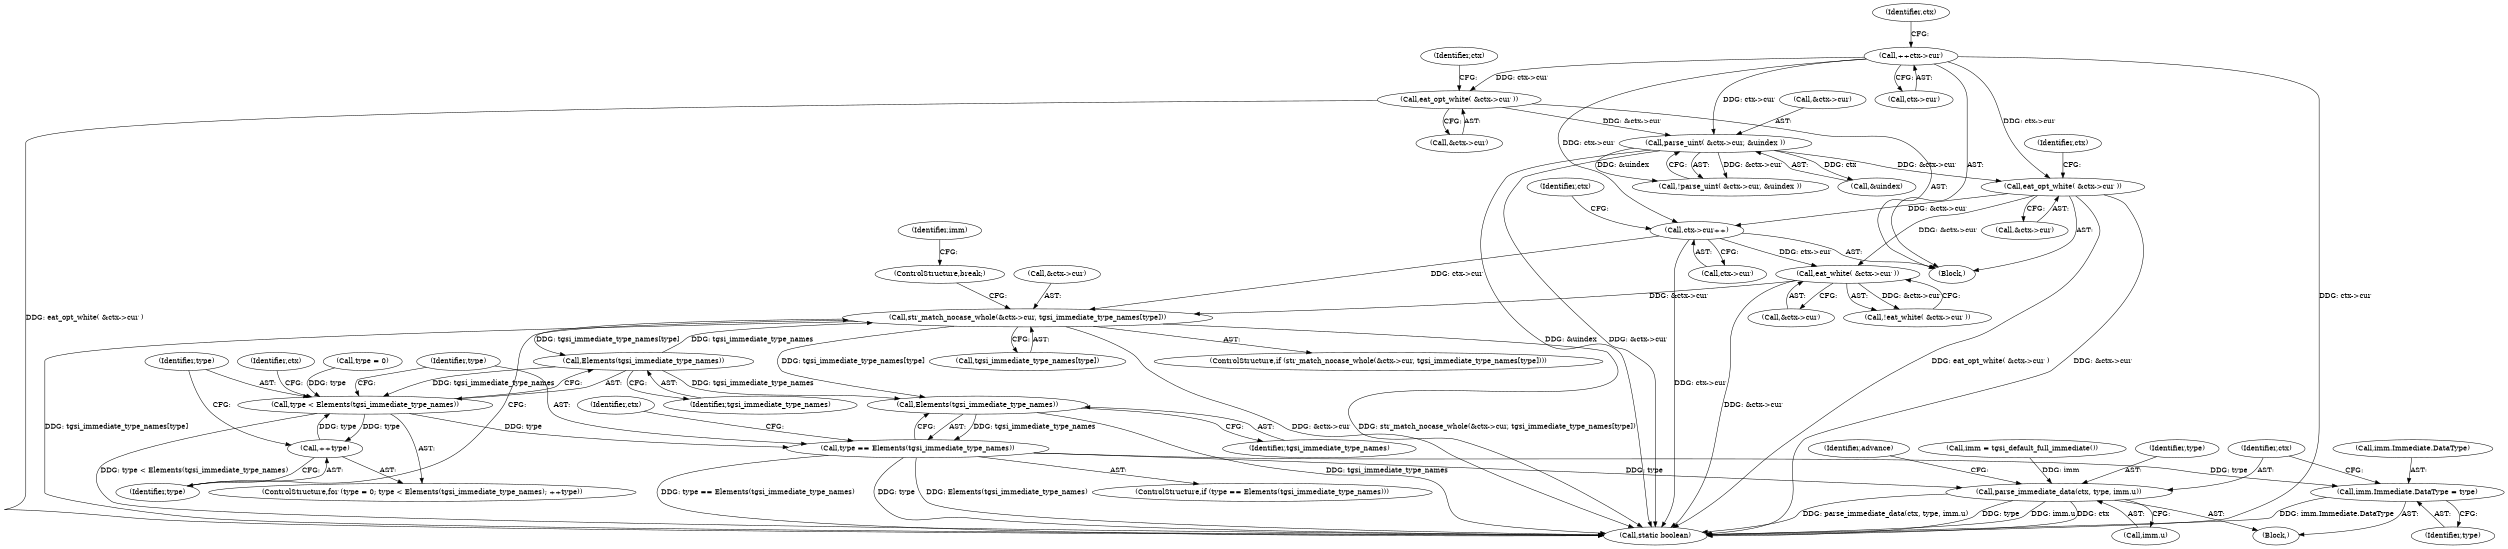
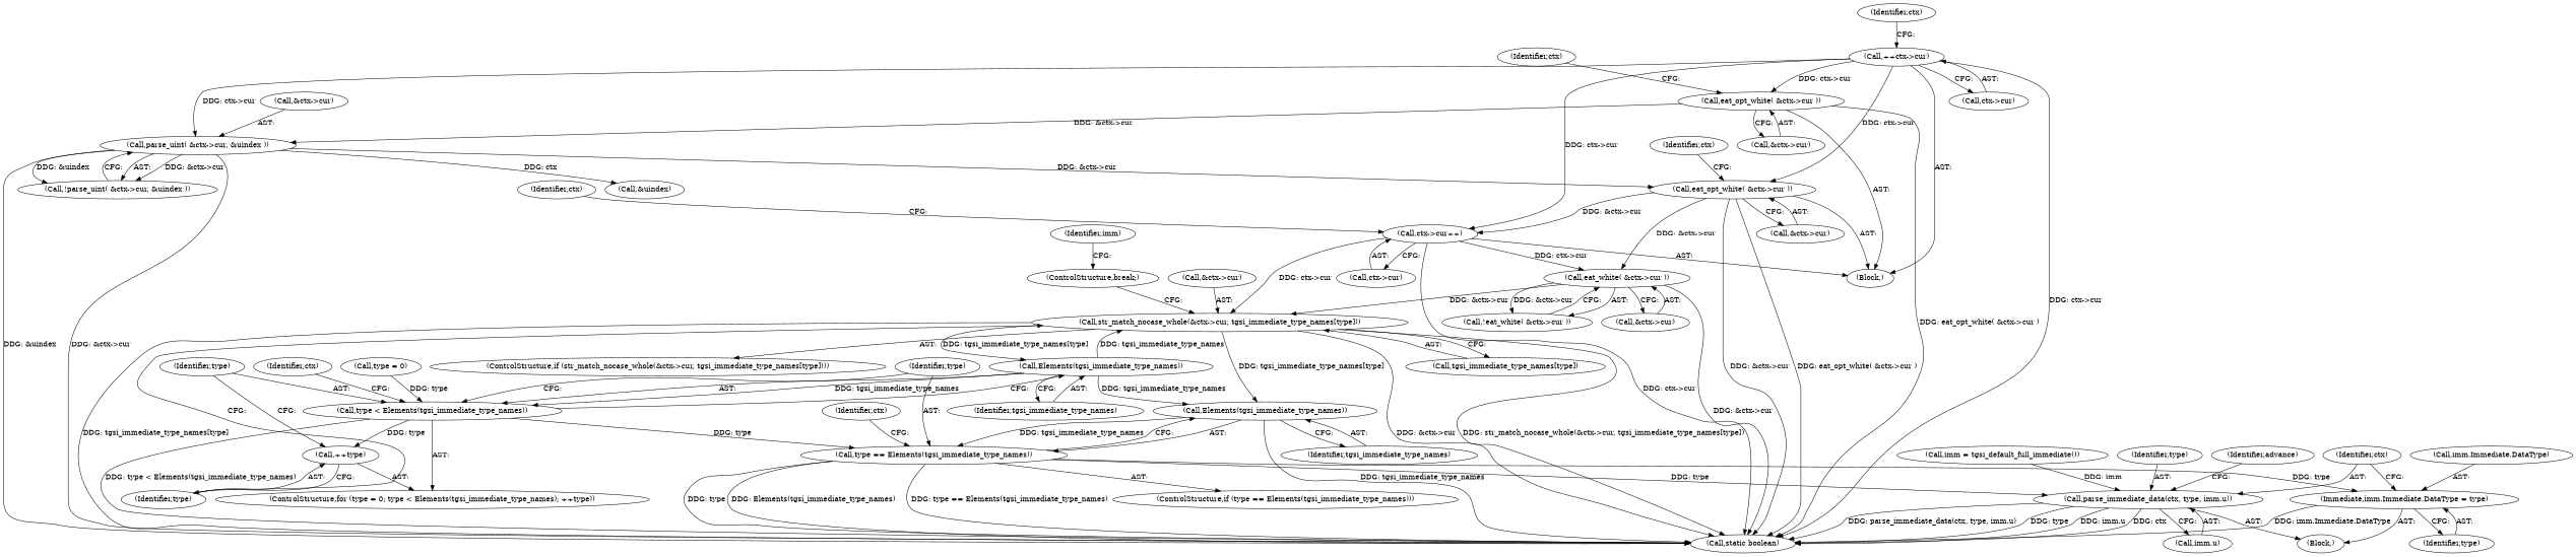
  digraph {
    fontname="DejaVu Serif"
    node [fontname="DejaVu Serif"]
    edge [fontname="DejaVu Serif"]
    n1 [label="(Call,str_match_nocase_whole(&ctx->cur, tgsi_immediate_type_names[type]))"]
    n2 [label="(Call,Elements(tgsi_immediate_type_names))"]
    n3 [label="(Call,Elements(tgsi_immediate_type_names))"]
    n4 [label="(ControlStructure,if (str_match_nocase_whole(&ctx->cur, tgsi_immediate_type_names[type])))"]
    n5 [label="(Call,tgsi_immediate_type_names[type])"]
    n6 [label="(Call,static boolean)"]
    n7 [label="(Call,type < Elements(tgsi_immediate_type_names))"]
    n8 [label="(Identifier,tgsi_immediate_type_names)"]
    n9 [label="(Call,type == Elements(tgsi_immediate_type_names))"]
    n10 [label="(Identifier,tgsi_immediate_type_names)"]
    n11 [label="(Call,eat_white( &ctx->cur ))"]
    n12 [label="(Call,!eat_white( &ctx->cur ))"]
    n13 [label="(Call,&ctx->cur)"]
    n14 [label="(Call,eat_opt_white( &ctx->cur ))"]
    n15 [label="(Call,ctx->cur++)"]
    n16 [label="(Call,&ctx->cur)"]
    n17 [label="(Block,)"]
    n18 [label="(Call,ctx->cur)"]
    n19 [label="(Call,++ctx->cur)"]
    n20 [label="(Call,parse_uint( &ctx->cur, &uindex ))"]
    n21 [label="(Call,eat_opt_white( &ctx->cur ))"]
    n22 [label="(Call,ctx->cur)"]
    n23 [label="(Call,&uindex)"]
    n24 [label="(Call,!parse_uint( &ctx->cur, &uindex ))"]
    n25 [label="(Call,&ctx->cur)"]
    n26 [label="(Call,++type)"]
    n27 [label="(ControlStructure,for (type = 0; type < Elements(tgsi_immediate_type_names); ++type))"]
    n28 [label="(Identifier,type)"]
-   n29 [label="(Call,imm.Immediate.DataType = type)"]
+   n29 [label="(Immediate,imm.Immediate.DataType = type)"]
    n30 [label="(Call,parse_immediate_data(ctx, type, imm.u))"]
    n31 [label="(ControlStructure,if (type == Elements(tgsi_immediate_type_names)))"]
    n32 [label="(Block,)"]
    n33 [label="(Identifier,type)"]
    n34 [label="(Call,imm.u)"]
    n35 [label="(Call,type = 0)"]
    n36 [label="(Call,&ctx->cur)"]
    n37 [label="(Identifier,ctx)"]
    n38 [label="(Identifier,ctx)"]
    n39 [label="(Identifier,ctx)"]
    n40 [label="(Call,imm.Immediate.DataType)"]
    n41 [label="(Identifier,type)"]
    n42 [label="(Identifier,type)"]
    n43 [label="(Identifier,ctx)"]
    n44 [label="(Identifier,ctx)"]
    n45 [label="(Identifier,advance)"]
    n46 [label="(Call,imm = tgsi_default_full_immediate())"]
    n47 [label="(Identifier,ctx)"]
    n48 [label="(Identifier,type)"]
    n49 [label="(Identifier,imm)"]
    n50 [label="(ControlStructure,break;)"]
    n51 [label="(Call,&ctx->cur)"]
    n52 [label="(Identifier,ctx)"]
    n1 -> n2 [label="DDG: tgsi_immediate_type_names[type]"]
    n1 -> n3 [label="DDG: tgsi_immediate_type_names[type]"]
    n1 -> n4 [label="AST: "]
    n1 -> n5 [label="CFG: "]
    n1 -> n6 [label="DDG: tgsi_immediate_type_names[type]"]
    n1 -> n6 [label="DDG: str_match_nocase_whole(&ctx->cur, tgsi_immediate_type_names[type])"]
    n1 -> n6 [label="DDG: &ctx->cur"]
    n2 -> n1 [label="DDG: tgsi_immediate_type_names"]
    n2 -> n3 [label="DDG: tgsi_immediate_type_names"]
    n2 -> n7 [label="AST: "]
    n2 -> n7 [label="DDG: tgsi_immediate_type_names"]
    n2 -> n8 [label="CFG: "]
    n3 -> n6 [label="DDG: tgsi_immediate_type_names"]
    n3 -> n9 [label="AST: "]
    n3 -> n9 [label="DDG: tgsi_immediate_type_names"]
    n3 -> n10 [label="CFG: "]
    n5 -> n1 [label="AST: "]
    n7 -> n2 [label="CFG: "]
    n7 -> n6 [label="DDG: type < Elements(tgsi_immediate_type_names)"]
    n7 -> n9 [label="DDG: type"]
    n7 -> n26 [label="DDG: type"]
    n7 -> n27 [label="AST: "]
    n8 -> n2 [label="AST: "]
    n9 -> n3 [label="CFG: "]
    n9 -> n6 [label="DDG: Elements(tgsi_immediate_type_names)"]
    n9 -> n6 [label="DDG: type == Elements(tgsi_immediate_type_names)"]
    n9 -> n6 [label="DDG: type"]
    n9 -> n29 [label="DDG: type"]
    n9 -> n30 [label="DDG: type"]
    n9 -> n31 [label="AST: "]
    n10 -> n3 [label="AST: "]
    n11 -> n1 [label="DDG: &ctx->cur"]
    n11 -> n6 [label="DDG: &ctx->cur"]
    n11 -> n12 [label="AST: "]
    n11 -> n12 [label="DDG: &ctx->cur"]
    n11 -> n13 [label="CFG: "]
    n12 -> n11 [label="CFG: "]
    n13 -> n11 [label="AST: "]
    n14 -> n6 [label="DDG: &ctx->cur"]
    n14 -> n6 [label="DDG: eat_opt_white( &ctx->cur )"]
    n14 -> n11 [label="DDG: &ctx->cur"]
    n14 -> n15 [label="DDG: &ctx->cur"]
    n14 -> n16 [label="CFG: "]
    n14 -> n17 [label="AST: "]
    n15 -> n1 [label="DDG: ctx->cur"]
    n15 -> n6 [label="DDG: ctx->cur"]
    n15 -> n11 [label="DDG: ctx->cur"]
    n15 -> n17 [label="AST: "]
    n15 -> n18 [label="CFG: "]
    n16 -> n14 [label="AST: "]
    n18 -> n15 [label="AST: "]
    n19 -> n6 [label="DDG: ctx->cur"]
    n19 -> n14 [label="DDG: ctx->cur"]
    n19 -> n15 [label="DDG: ctx->cur"]
    n19 -> n17 [label="AST: "]
    n19 -> n20 [label="DDG: ctx->cur"]
    n19 -> n21 [label="DDG: ctx->cur"]
    n19 -> n22 [label="CFG: "]
    n20 -> n6 [label="DDG: &uindex"]
    n20 -> n6 [label="DDG: &ctx->cur"]
    n20 -> n14 [label="DDG: &ctx->cur"]
    n20 -> n23 [label="DDG: ctx"]
    n20 -> n24 [label="AST: "]
    n20 -> n24 [label="DDG: &ctx->cur"]
    n20 -> n24 [label="DDG: &uindex"]
    n21 -> n6 [label="DDG: eat_opt_white( &ctx->cur )"]
    n21 -> n17 [label="AST: "]
    n21 -> n20 [label="DDG: &ctx->cur"]
    n21 -> n25 [label="CFG: "]
    n22 -> n19 [label="AST: "]
-   n23 -> n20 [label="AST: "]
    n24 -> n20 [label="CFG: "]
    n25 -> n21 [label="AST: "]
-   n26 -> n7 [label="DDG: type"]
    n26 -> n27 [label="AST: "]
    n26 -> n28 [label="CFG: "]
    n28 -> n1 [label="CFG: "]
    n28 -> n26 [label="AST: "]
    n29 -> n6 [label="DDG: imm.Immediate.DataType"]
    n29 -> n32 [label="AST: "]
    n29 -> n33 [label="CFG: "]
    n30 -> n6 [label="DDG: type"]
    n30 -> n6 [label="DDG: imm.u"]
    n30 -> n6 [label="DDG: ctx"]
    n30 -> n6 [label="DDG: parse_immediate_data(ctx, type, imm.u)"]
    n30 -> n32 [label="AST: "]
    n30 -> n34 [label="CFG: "]
    n33 -> n29 [label="AST: "]
    n34 -> n30 [label="AST: "]
    n35 -> n7 [label="DDG: type"]
    n36 -> n20 [label="AST: "]
    n37 -> n14 [label="CFG: "]
    n38 -> n15 [label="CFG: "]
    n39 -> n9 [label="CFG: "]
    n40 -> n29 [label="AST: "]
    n41 -> n7 [label="CFG: "]
    n41 -> n9 [label="AST: "]
    n42 -> n30 [label="AST: "]
    n43 -> n21 [label="CFG: "]
    n44 -> n29 [label="CFG: "]
    n44 -> n30 [label="AST: "]
    n45 -> n30 [label="CFG: "]
    n46 -> n30 [label="DDG: imm"]
    n47 -> n19 [label="CFG: "]
    n48 -> n7 [label="AST: "]
    n48 -> n26 [label="CFG: "]
    n49 -> n50 [label="CFG: "]
    n50 -> n1 [label="CFG: "]
    n51 -> n1 [label="AST: "]
    n52 -> n7 [label="CFG: "]
  }
